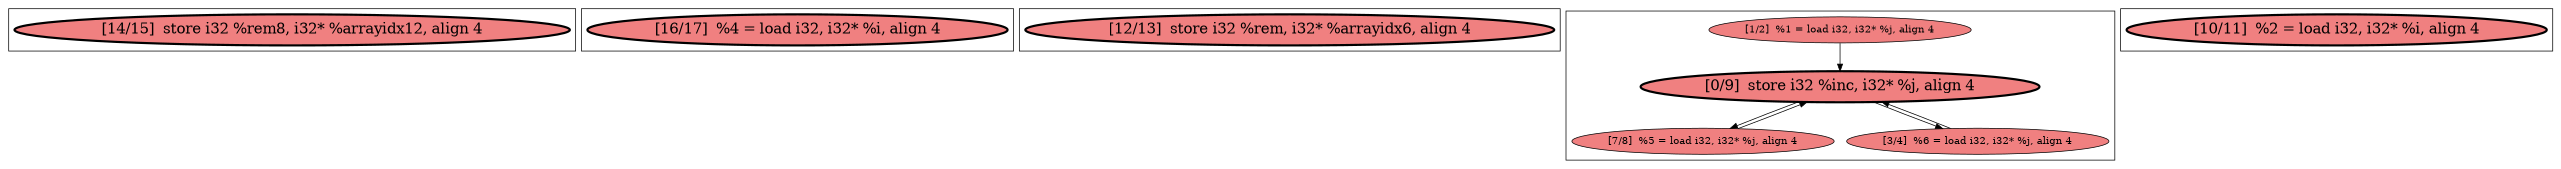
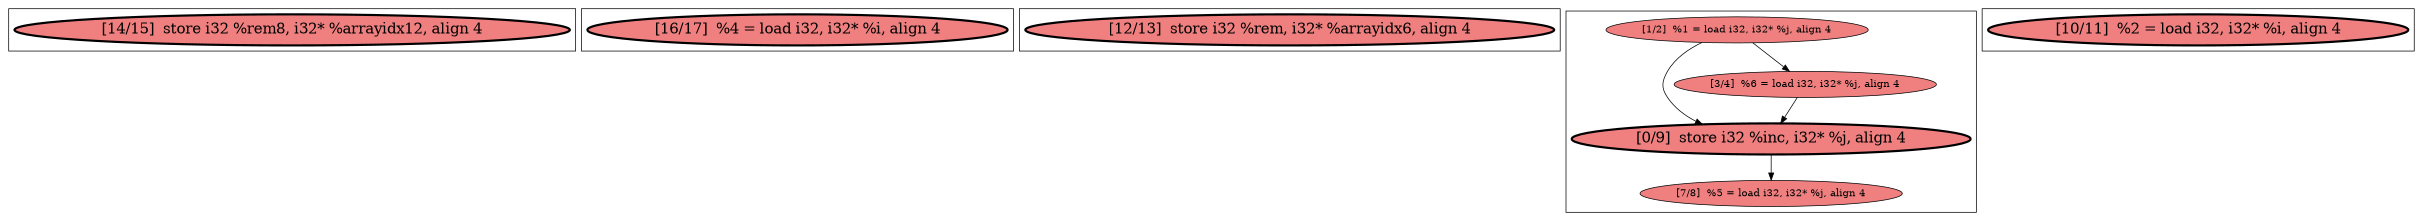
  digraph {
    node [fillcolor=lightcoral fontsize=20 penwidth=3.0 shape=ellipse style=filled]
    n1 [label="[14/15]  store i32 %rem8, i32* %arrayidx12, align 4"]
    n2 [label="[16/17]  %4 = load i32, i32* %i, align 4"]
    n3 [label="[12/13]  store i32 %rem, i32* %arrayidx6, align 4"]
    n4 [label="[0/9]  store i32 %inc, i32* %j, align 4"]
    n5 [label="[7/8]  %5 = load i32, i32* %j, align 4" fontsize="" penwidth=""]
    n6 [label="[1/2]  %1 = load i32, i32* %j, align 4" fontsize="" penwidth=""]
    n7 [label="[3/4]  %6 = load i32, i32* %j, align 4" fontsize="" penwidth=""]
    n8 [label="[10/11]  %2 = load i32, i32* %i, align 4"]
    subgraph cluster_1 {
      n1
    }
    subgraph cluster_2 {
      n2
    }
    subgraph cluster_3 {
      n3
    }
    subgraph cluster_4 {
      n4
      n5
      n6
      n7
    }
    subgraph cluster_5 {
      n8
    }
    n4 -> n5
-   n4 -> n7
-   n5 -> n4
+   n6 -> n7
    n6 -> n4
    n7 -> n4
  }
